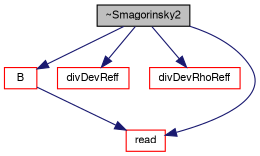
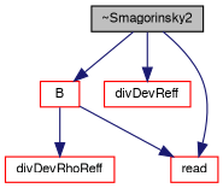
  digraph {
    rankdir=TB
    node [color=red fontname=FreeSans fontsize=10 shape=record]
    edge [color=midnightblue fontname=FreeSans fontsize=10 labelfontname=FreeSans labelfontsize=10 style=solid]
    n1 [color=black fillcolor=grey75 fontcolor=black height=0.2 label="~Smagorinsky2" style=filled width=0.4]
    n2 [height=0.2 label=B width=0.4]
    n3 [height=0.2 label=divDevReff width=0.4]
    n4 [height=0.2 label=divDevRhoReff width=0.4]
    n5 [height=0.2 label=read width=0.4]
    n1 -> n2
    n1 -> n3
-   n1 -> n4
+   n2 -> n4
    n1 -> n5
    n2 -> n5
  }
